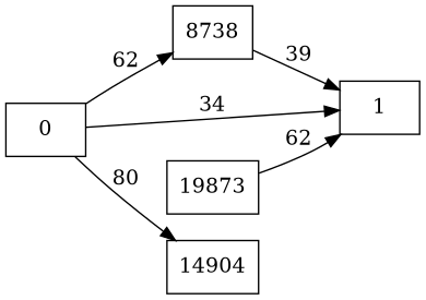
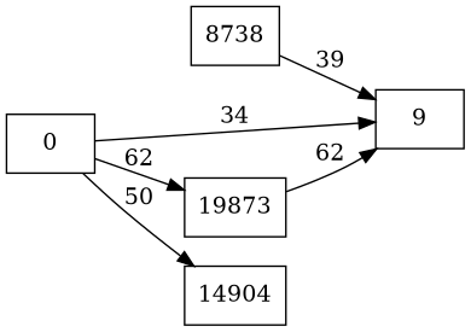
  digraph {
    rankdir=LR
    node [shape=rectangle]
    8738
-   1
+   1 [label=9]
    n3 [label=19873]
    0
    14904
    8738 -> 1 [label=39]
    n3 -> 1 [label=62]
    0 -> 1 [label=34]
-   0 -> 8738 [label=62]
-   0 -> 14904 [label=80]
+   0 -> n3 [label=62]
+   0 -> 14904 [label=50]
  }
